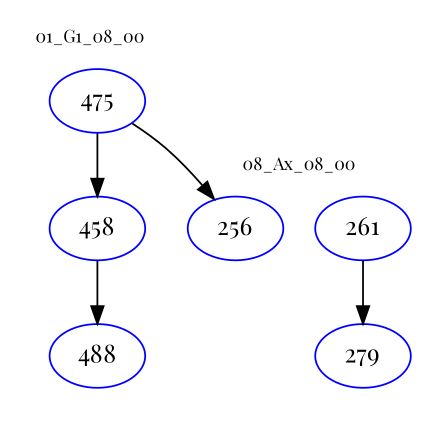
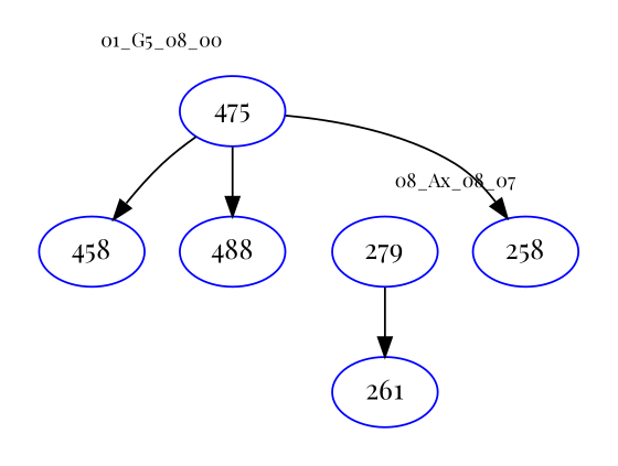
  digraph {
    fontname="Playfair Display"
    node [color=blue fontname="Playfair Display"]
    edge [color=black fontname="Playfair Display"]
    n1 [label=261]
-   n2 [label=256]
+   n2 [label=258]
    n3 [label=279]
    n4 [label=475]
    n5 [label=458]
    n6 [label=488]
    subgraph cluster_1 {
      color=white
      fontsize=10
-     label="08_Ax_08_00"
+     label="08_Ax_08_07"
      n1
      n2
      n3
    }
    subgraph cluster_2 {
      color=white
      fontsize=10
-     label="01_G1_08_00"
+     label="01_G5_08_00"
      n4
      n5
      n6
    }
-   n1 -> n3
+   n3 -> n1
    n4 -> n2
    n4 -> n5
-   n5 -> n6
+   n4 -> n6
  }
